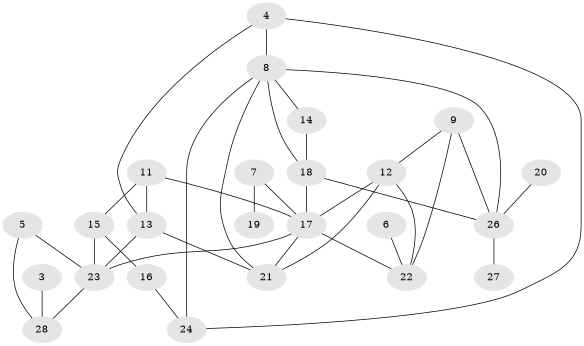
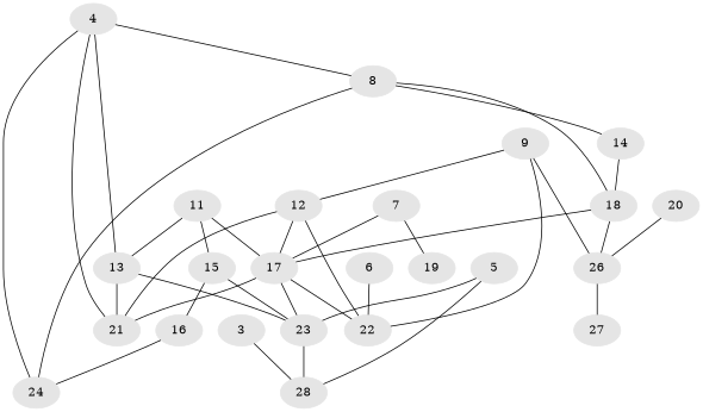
  graph {
    node [color=gray90 style=filled]
    edge [weight=1.0]
    3
    28
    4
    8
    13
    21
    24
    14
    18
    26
    23
    5
    6
    22
    7
    17
    19
    27
    9
    12
    11
    15
    16
    20
    3 -- 28
    4 -- 8
    4 -- 13
-   8 -- 21
+   4 -- 21
    4 -- 24
    8 -- 24
    8 -- 14
    8 -- 18
-   8 -- 26
    13 -- 21
    13 -- 23
    14 -- 18
    18 -- 26
    18 -- 17
    26 -- 27
    23 -- 28
    5 -- 28
    5 -- 23
    6 -- 22
    7 -- 17
    7 -- 19
    17 -- 21
    17 -- 23
    17 -- 22
    9 -- 26 [weight=2.0]
    9 -- 22
    9 -- 12
    12 -- 21
    12 -- 22
    12 -- 17
    11 -- 13 [weight=2.0]
    11 -- 17
    11 -- 15
    15 -- 23
    15 -- 16
    16 -- 24
    20 -- 26
  }
